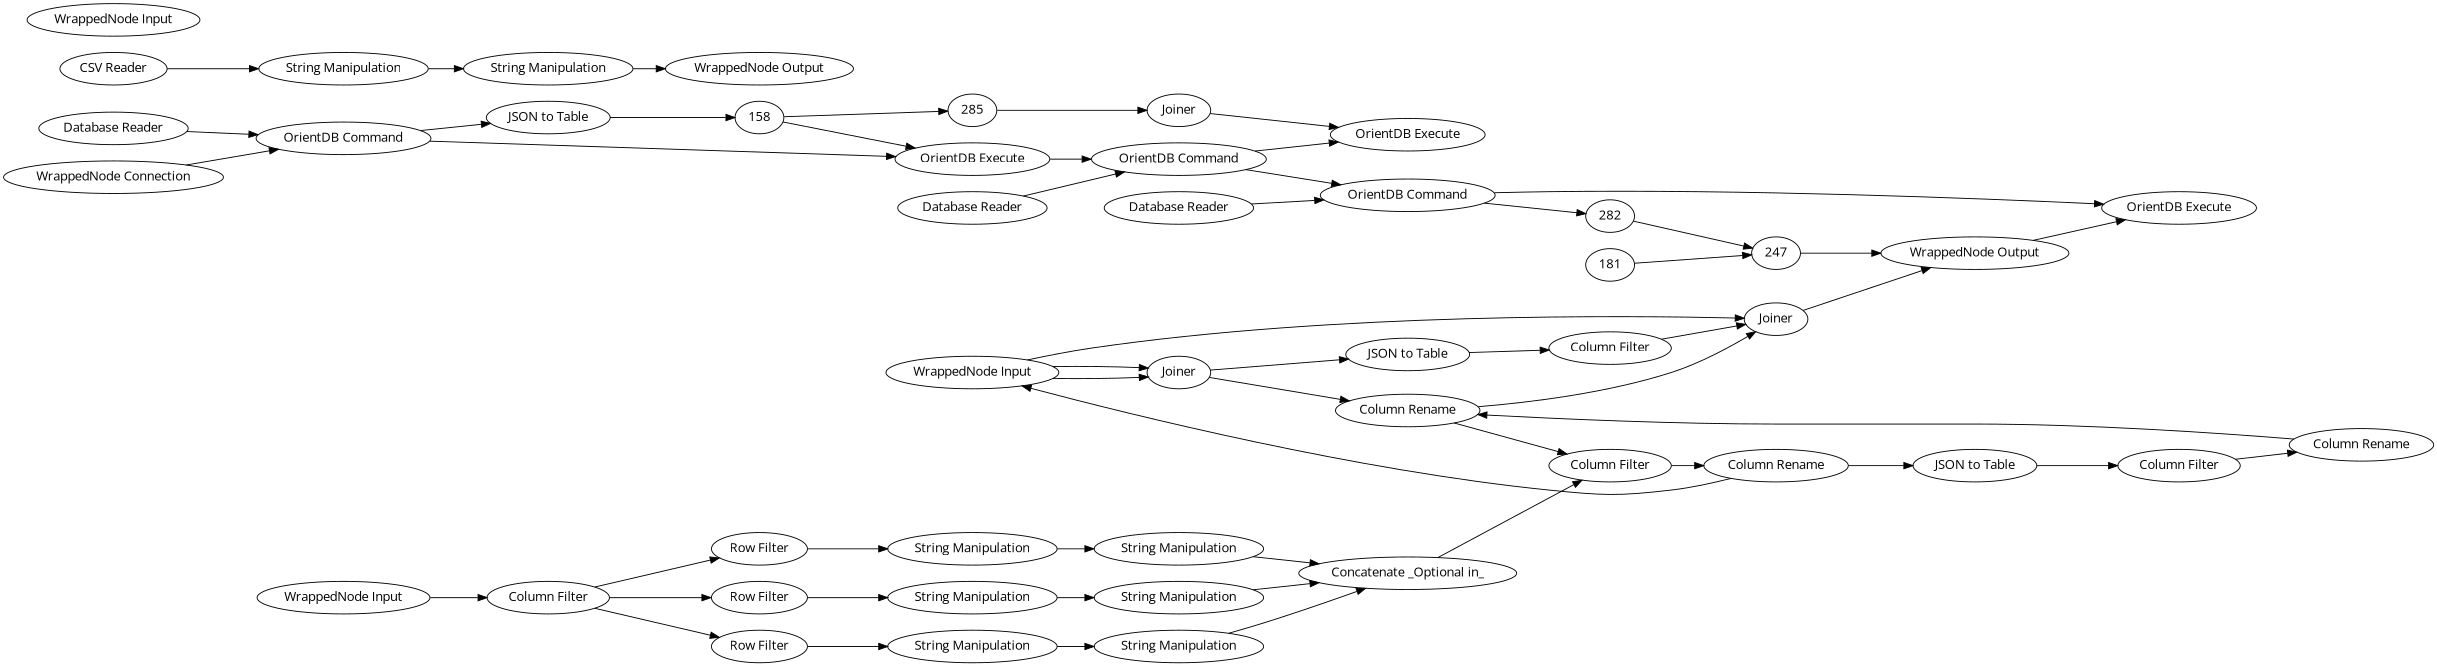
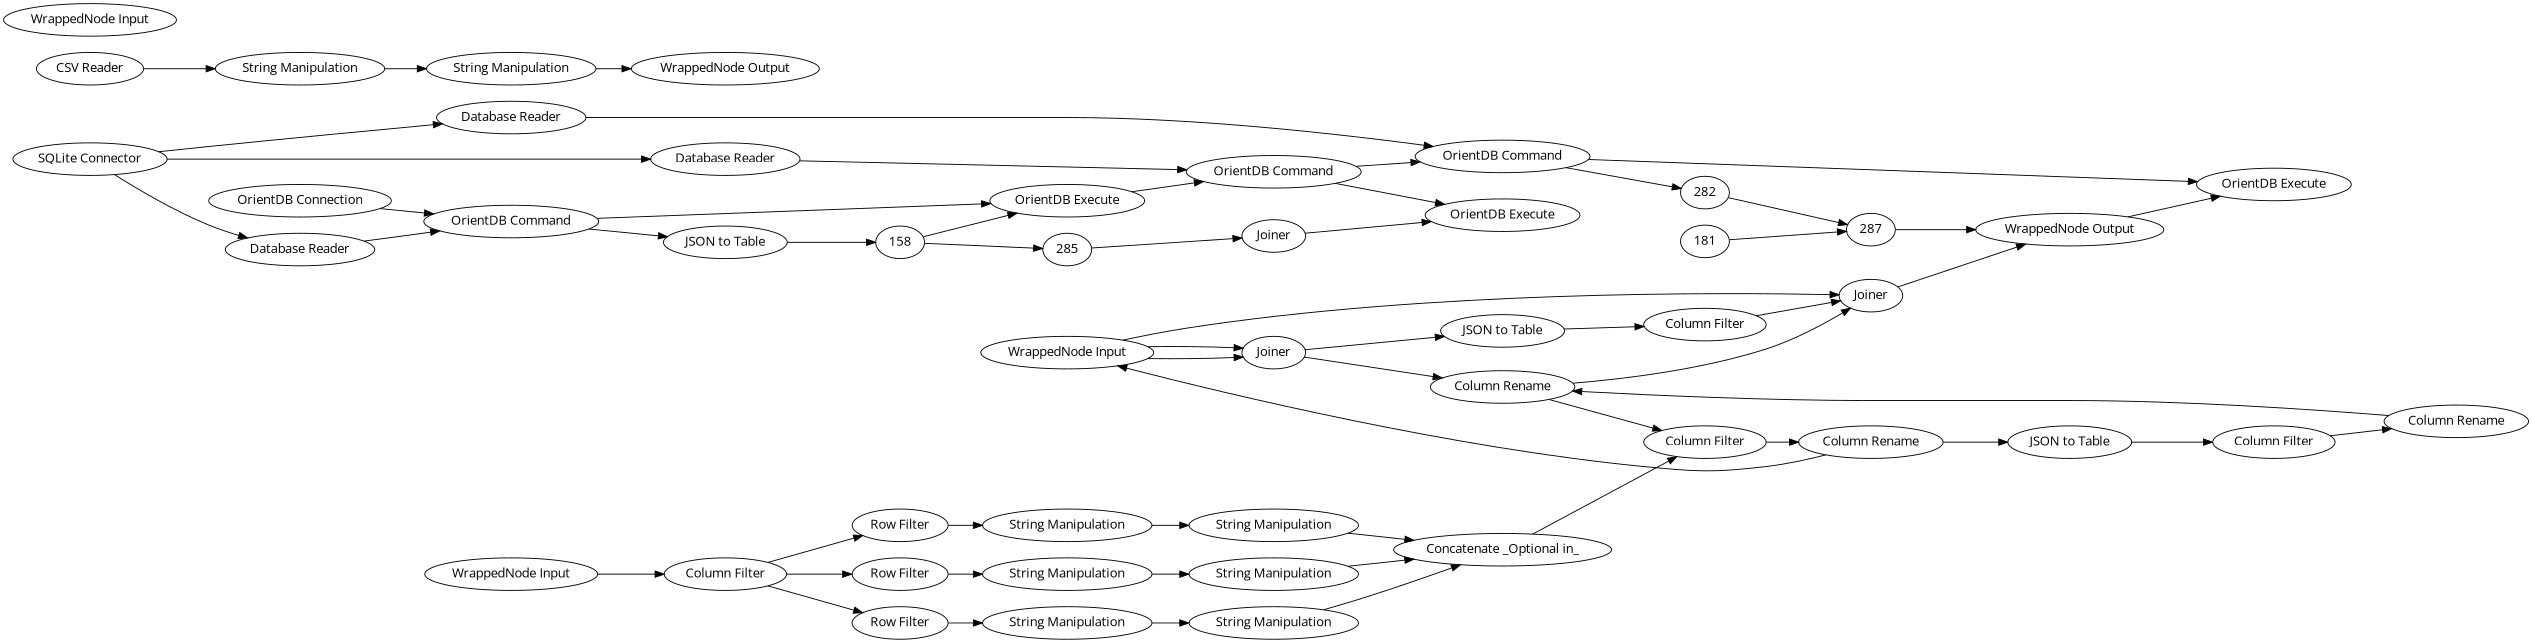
  digraph {
    fontname="Open Sans"
    rankdir=LR
    node [fontname="Open Sans"]
    edge [fontname="Open Sans"]
    n1 [label="Database Reader"]
    n2 [label="OrientDB Command"]
    n3 [label="JSON to Table"]
    n4 [label="OrientDB Execute"]
-   n5 [label="WrappedNode Connection"]
+   n5 [label="OrientDB Connection"]
    158
    n7 [label="OrientDB Command"]
    285
    n9 [label=Joiner]
    n10 [label="OrientDB Execute"]
    n11 [label="OrientDB Command"]
    n12 [label="OrientDB Execute"]
    n13 [label=282]
-   287 [label=247]
+   287
    n15 [label="WrappedNode Output"]
    n16 [label="Column Filter"]
    n17 [label="Row Filter"]
    n18 [label="Row Filter"]
    n19 [label="Row Filter"]
    n20 [label="String Manipulation"]
    n21 [label="String Manipulation"]
    n22 [label="String Manipulation"]
    n23 [label="String Manipulation"]
    n24 [label="String Manipulation"]
    n25 [label="String Manipulation"]
    n26 [label="Concatenate _Optional in_"]
    n27 [label="Column Filter"]
    n28 [label="Column Rename"]
    n29 [label="WrappedNode Input"]
    n30 [label="JSON to Table"]
    n31 [label="WrappedNode Input"]
    n32 [label="CSV Reader"]
    n33 [label="String Manipulation"]
    n34 [label="String Manipulation"]
    n35 [label="WrappedNode Output"]
    n36 [label="WrappedNode Input"]
    n37 [label="Database Reader"]
    n38 [label="Database Reader"]
    n39 [label="Column Filter"]
    n40 [label="Column Rename"]
    n41 [label="Column Rename"]
    n42 [label=Joiner]
    n43 [label=Joiner]
    n44 [label="JSON to Table"]
    n45 [label="Column Filter"]
+   n46 [label="SQLite Connector"]
    n47 [label=181]
    n1 -> n2
    n2 -> n3
    n2 -> n4
    n3 -> 158
    n4 -> n7
    n5 -> n2
    158 -> n4
    158 -> 285
    n7 -> n10
    n7 -> n11
    285 -> n9
    n9 -> n10
    n11 -> n12
    n11 -> n13
    n13 -> 287
    287 -> n15
    n15 -> n12
    n16 -> n17
    n16 -> n18
    n16 -> n19
    n17 -> n20
    n18 -> n21
    n19 -> n22
    n20 -> n23
    n21 -> n24
    n22 -> n25
    n23 -> n26
    n24 -> n26
    n25 -> n26
    n26 -> n27
    n27 -> n28
    n28 -> n30
    n28 -> n31
    n29 -> n16
    n30 -> n39
    n31 -> n42
    n31 -> n43
    n31 -> n43
    n32 -> n33
    n33 -> n34
    n34 -> n35
    n37 -> n7
    n38 -> n11
    n39 -> n40
    n40 -> n41
    n41 -> n27
    n41 -> n42
    n42 -> n15
    n43 -> n41
    n43 -> n44
    n44 -> n45
    n45 -> n42
+   n46 -> n1
+   n46 -> n37
+   n46 -> n38
    n47 -> 287
  }
